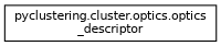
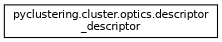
  digraph {
    rankdir=LR
-   n1 [color=black fillcolor=white fontname=Helvetica fontsize=10 height=0.2 label="pyclustering.cluster.optics.optics\l_descriptor" shape=record style=filled width=0.4]
+   n1 [color=black fillcolor=white fontname=Helvetica fontsize=10 height=0.2 label="pyclustering.cluster.optics.descriptor\l_descriptor" shape=record style=filled width=0.4]
  }
